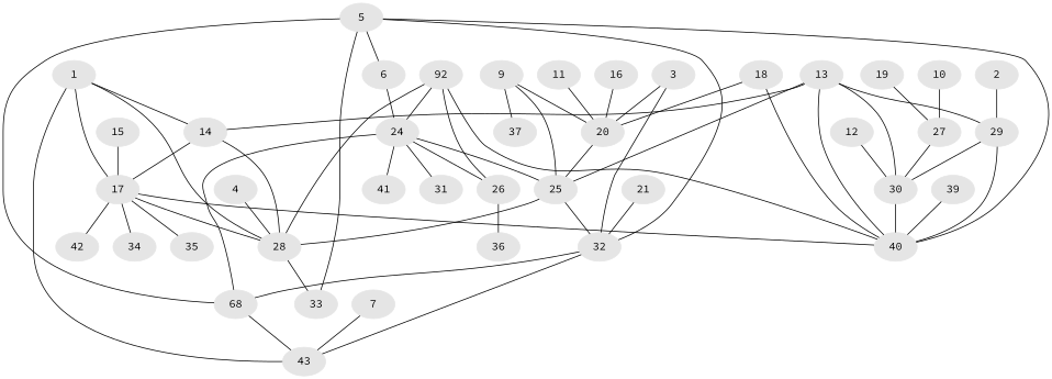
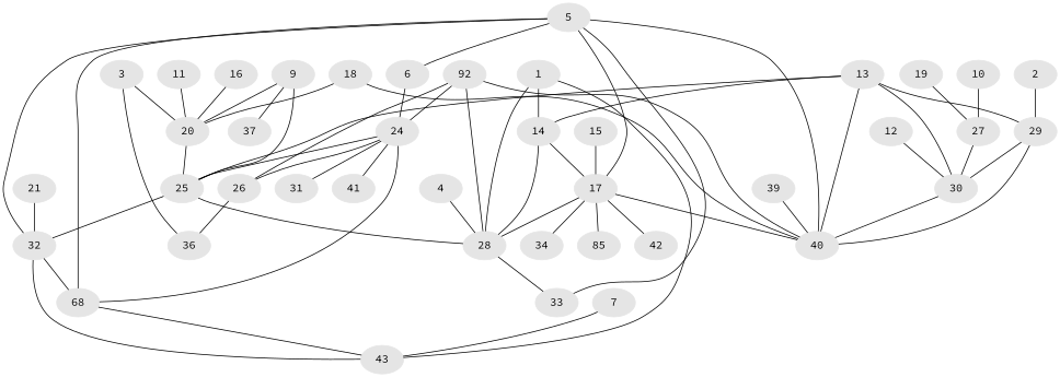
  graph {
    fontname="Source Code Pro"
    node [color=gray90 fontname="Source Code Pro" style=filled]
    edge [fontname="Source Code Pro" weight=1.0]
    1
    14
    17
    28
    43
    40
    34
-   35
+   35 [label=85]
    42
    33
    2
    29
    30
    3
    20
    32
    25
    n18 [label=68]
    4
    5
    6
    24
    26
    31
    41
    7
    9
    37
    10
    27
    11
    12
    13
    15
    16
    18
    19
    21
    n39 [label=92]
    36
    39
    1 -- 14
-   1 -- 17 [weight=2.0]
+   5 -- 17 [weight=2.0]
    1 -- 28
    1 -- 43
    14 -- 17 [weight=2.0]
    14 -- 28
    17 -- 28 [weight=2.0]
    17 -- 40
    17 -- 34
    17 -- 35
    17 -- 42
    28 -- 33
    2 -- 29
    29 -- 40 [weight=2.0]
    29 -- 30 [weight=2.0]
    30 -- 40
    3 -- 20
-   3 -- 32
+   3 -- 36
    20 -- 25 [weight=3.0]
    32 -- 43
    32 -- n18
    25 -- 28
    25 -- 32
    n18 -- 43
    4 -- 28
    5 -- 40
    5 -- 33 [weight=2.0]
    5 -- 32 [weight=2.0]
    5 -- n18 [weight=2.0]
    5 -- 6
    6 -- 24
    24 -- 25
    24 -- n18
    24 -- 26 [weight=2.0]
    24 -- 31
    24 -- 41
    26 -- 36
    7 -- 43
    9 -- 20 [weight=3.0]
    9 -- 25
    9 -- 37
    10 -- 27
    27 -- 30
    11 -- 20
    12 -- 30
    13 -- 14
    13 -- 40
    13 -- 29 [weight=2.0]
    13 -- 30
    13 -- 25
    15 -- 17
    16 -- 20
    18 -- 40
    18 -- 20
    19 -- 27
    21 -- 32
    n39 -- 28
    n39 -- 40
    n39 -- 24 [weight=4.0]
    n39 -- 26 [weight=2.0]
    39 -- 40
  }
